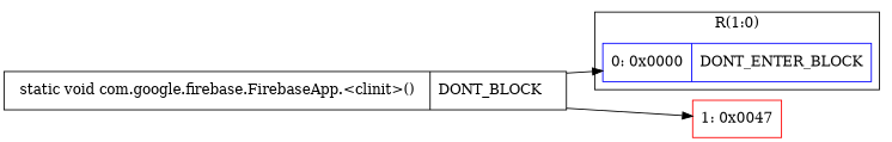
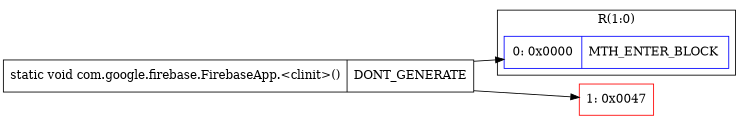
  digraph {
    rankdir=LR
    node [shape=record]
-   n1 [color=blue label="{0\:\ 0x0000|DONT_ENTER_BLOCK\l}"]
+   n1 [color=blue label="{0\:\ 0x0000|MTH_ENTER_BLOCK\l}"]
    n2 [color=red label="{1\:\ 0x0047}"]
-   n3 [label="{static void com.google.firebase.FirebaseApp.\<clinit\>()  | DONT_BLOCK\l}"]
+   n3 [label="{static void com.google.firebase.FirebaseApp.\<clinit\>()  | DONT_GENERATE\l}"]
    subgraph cluster_1 {
      label="R(1:0)"
      n1
    }
    n3 -> n1
    n3 -> n2
  }
